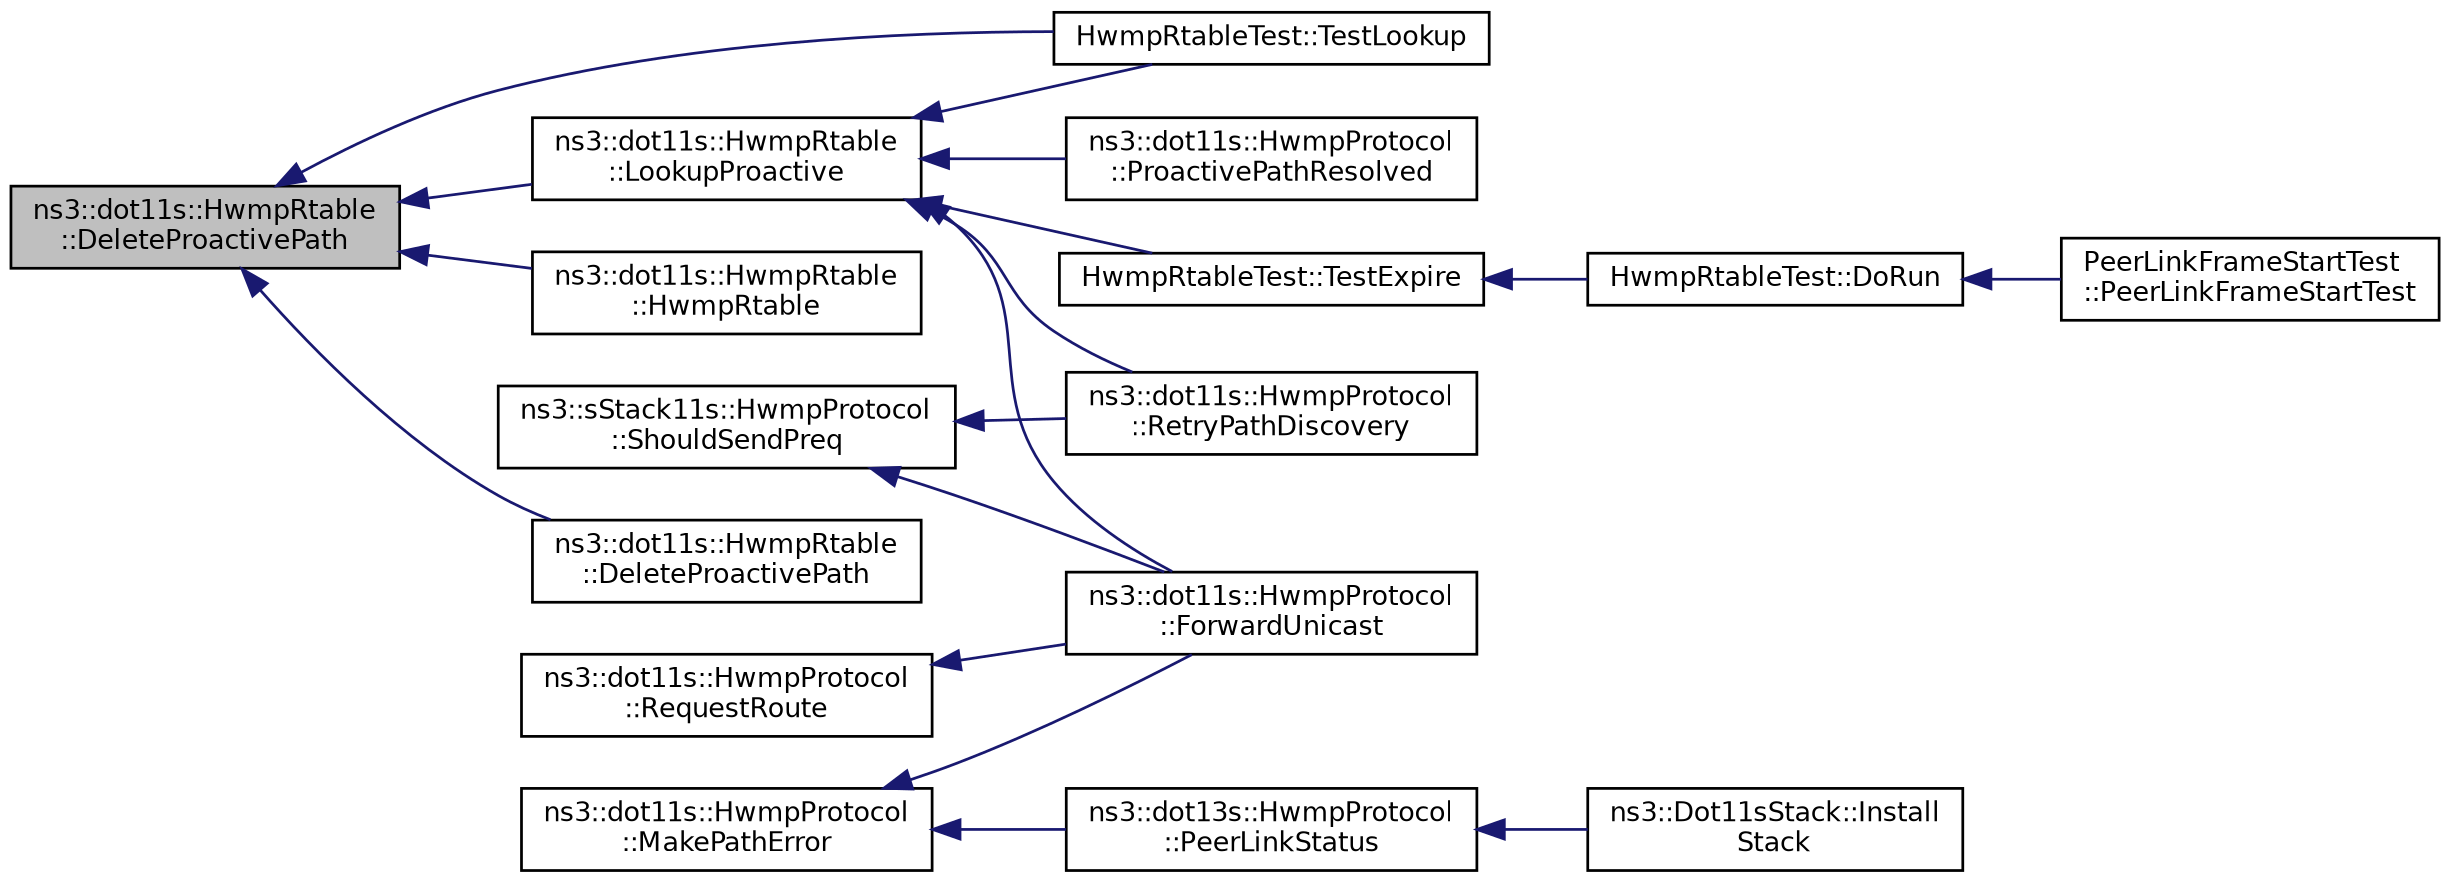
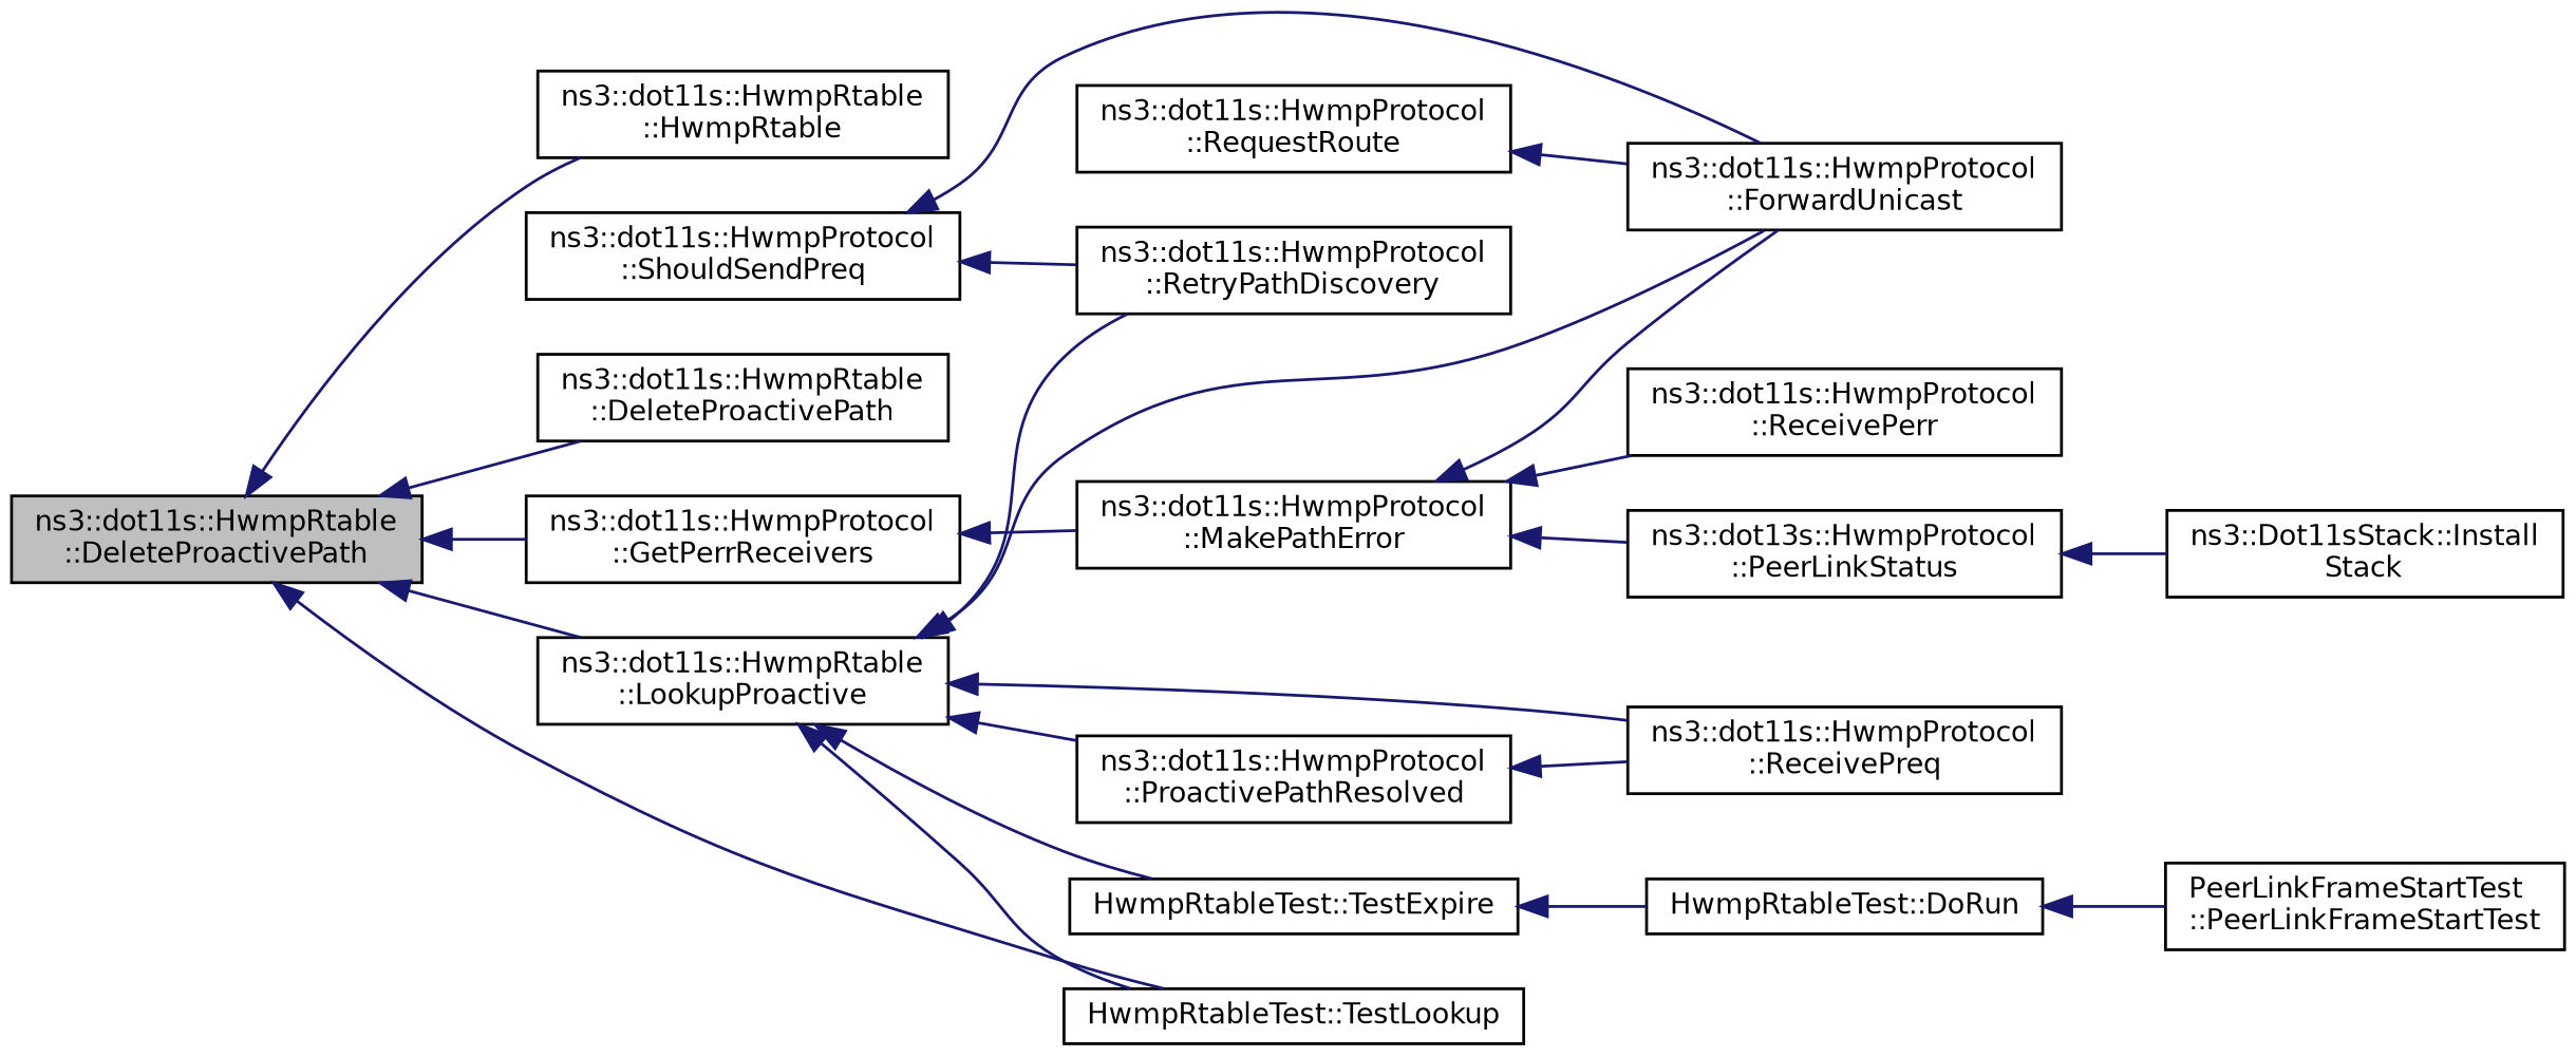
  digraph {
    rankdir=LR
    node [color=black fillcolor=white fontname=Helvetica fontsize=10 shape=record style=filled]
    edge [color=midnightblue dir=back fontname=Helvetica fontsize=10 labelfontname=Helvetica labelfontsize=10 style=solid]
    n1 [fillcolor=grey75 fontcolor=black height=0.2 label="ns3::dot11s::HwmpRtable\l::DeleteProactivePath" width=0.4]
+   n2 [height=0.2 label="ns3::dot11s::HwmpProtocol\l::GetPerrReceivers" width=0.4]
    n3 [height=0.2 label="ns3::dot11s::HwmpRtable\l::HwmpRtable" width=0.4]
    n4 [height=0.2 label="ns3::dot11s::HwmpRtable\l::DeleteProactivePath" width=0.4]
    n5 [height=0.2 label="ns3::dot11s::HwmpRtable\l::LookupProactive" width=0.4]
    n6 [height=0.2 label="HwmpRtableTest::TestLookup" width=0.4]
    n7 [height=0.2 label="ns3::dot11s::HwmpProtocol\l::MakePathError" width=0.4]
    n8 [height=0.2 label="ns3::dot11s::HwmpProtocol\l::ForwardUnicast" width=0.4]
+   n9 [height=0.2 label="ns3::dot11s::HwmpProtocol\l::ReceivePreq" width=0.4]
    n10 [height=0.2 label="ns3::dot11s::HwmpProtocol\l::ProactivePathResolved" width=0.4]
    n11 [height=0.2 label="ns3::dot11s::HwmpProtocol\l::RetryPathDiscovery" width=0.4]
    n12 [height=0.2 label="HwmpRtableTest::TestExpire" width=0.4]
+   n13 [height=0.2 label="ns3::dot11s::HwmpProtocol\l::ReceivePerr" width=0.4]
    n14 [height=0.2 label="ns3::dot13s::HwmpProtocol\l::PeerLinkStatus" width=0.4]
    n15 [height=0.2 label="ns3::Dot11sStack::Install\lStack" width=0.4]
    n16 [height=0.2 label="ns3::dot11s::HwmpProtocol\l::RequestRoute" width=0.4]
    n17 [height=0.2 label="HwmpRtableTest::DoRun" width=0.4]
-   n18 [height=0.2 label="ns3::sStack11s::HwmpProtocol\l::ShouldSendPreq" width=0.4]
+   n18 [height=0.2 label="ns3::dot11s::HwmpProtocol\l::ShouldSendPreq" width=0.4]
    n19 [height=0.2 label="PeerLinkFrameStartTest\l::PeerLinkFrameStartTest" width=0.4]
+   n1 -> n2
    n1 -> n3
    n1 -> n4
    n1 -> n5
    n1 -> n6
+   n2 -> n7
    n5 -> n6
    n5 -> n8
+   n5 -> n9
    n5 -> n10
    n5 -> n11
    n5 -> n12
    n7 -> n8
+   n7 -> n13
    n7 -> n14
+   n10 -> n9
    n12 -> n17
    n14 -> n15
    n16 -> n8
    n17 -> n19
    n18 -> n8
    n18 -> n11
  }
